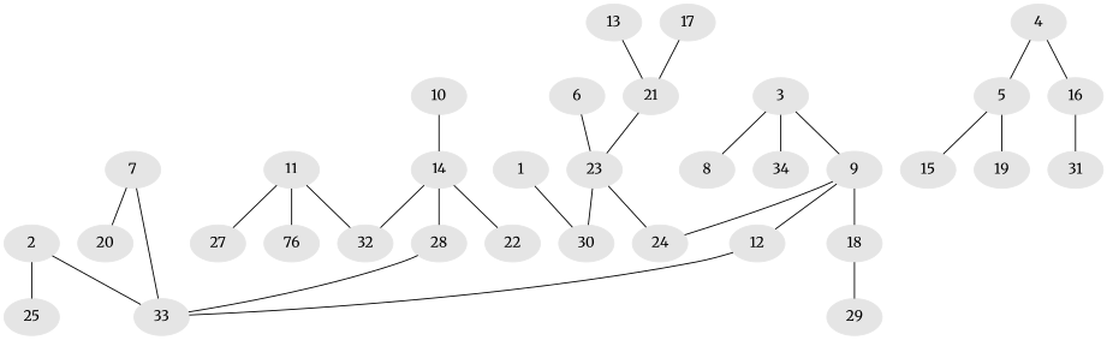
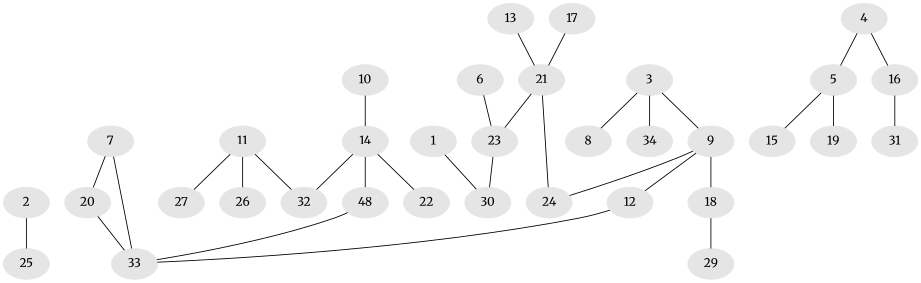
  graph {
    fontname=Merriweather
    node [color=gray90 fontname=Merriweather style=filled]
    edge [fontname=Merriweather weight=1.0]
    1
    30
    2
    33
    25
    3
    8
    9
    34
    12
    18
    24
    4
    5
    16
    15
    19
    31
    6
    23
    7
    20
    29
    10
    14
    32
    22
-   28
+   28 [label=48]
    11
-   26 [label=76]
+   26
    27
    13
    21
    17
    1 -- 30
-   2 -- 33
+   20 -- 33
    2 -- 25
    3 -- 8
    3 -- 9
    3 -- 34
    9 -- 12
    9 -- 18
    9 -- 24
    12 -- 33
    18 -- 29
    4 -- 5
    4 -- 16
    5 -- 15
    5 -- 19
    16 -- 31
    6 -- 23
    23 -- 30
-   23 -- 24
+   21 -- 24
    7 -- 33
    7 -- 20
    10 -- 14
    14 -- 32
    14 -- 22
    14 -- 28
    28 -- 33
    11 -- 32
    11 -- 26
    11 -- 27
    13 -- 21
    21 -- 23
    17 -- 21
  }
